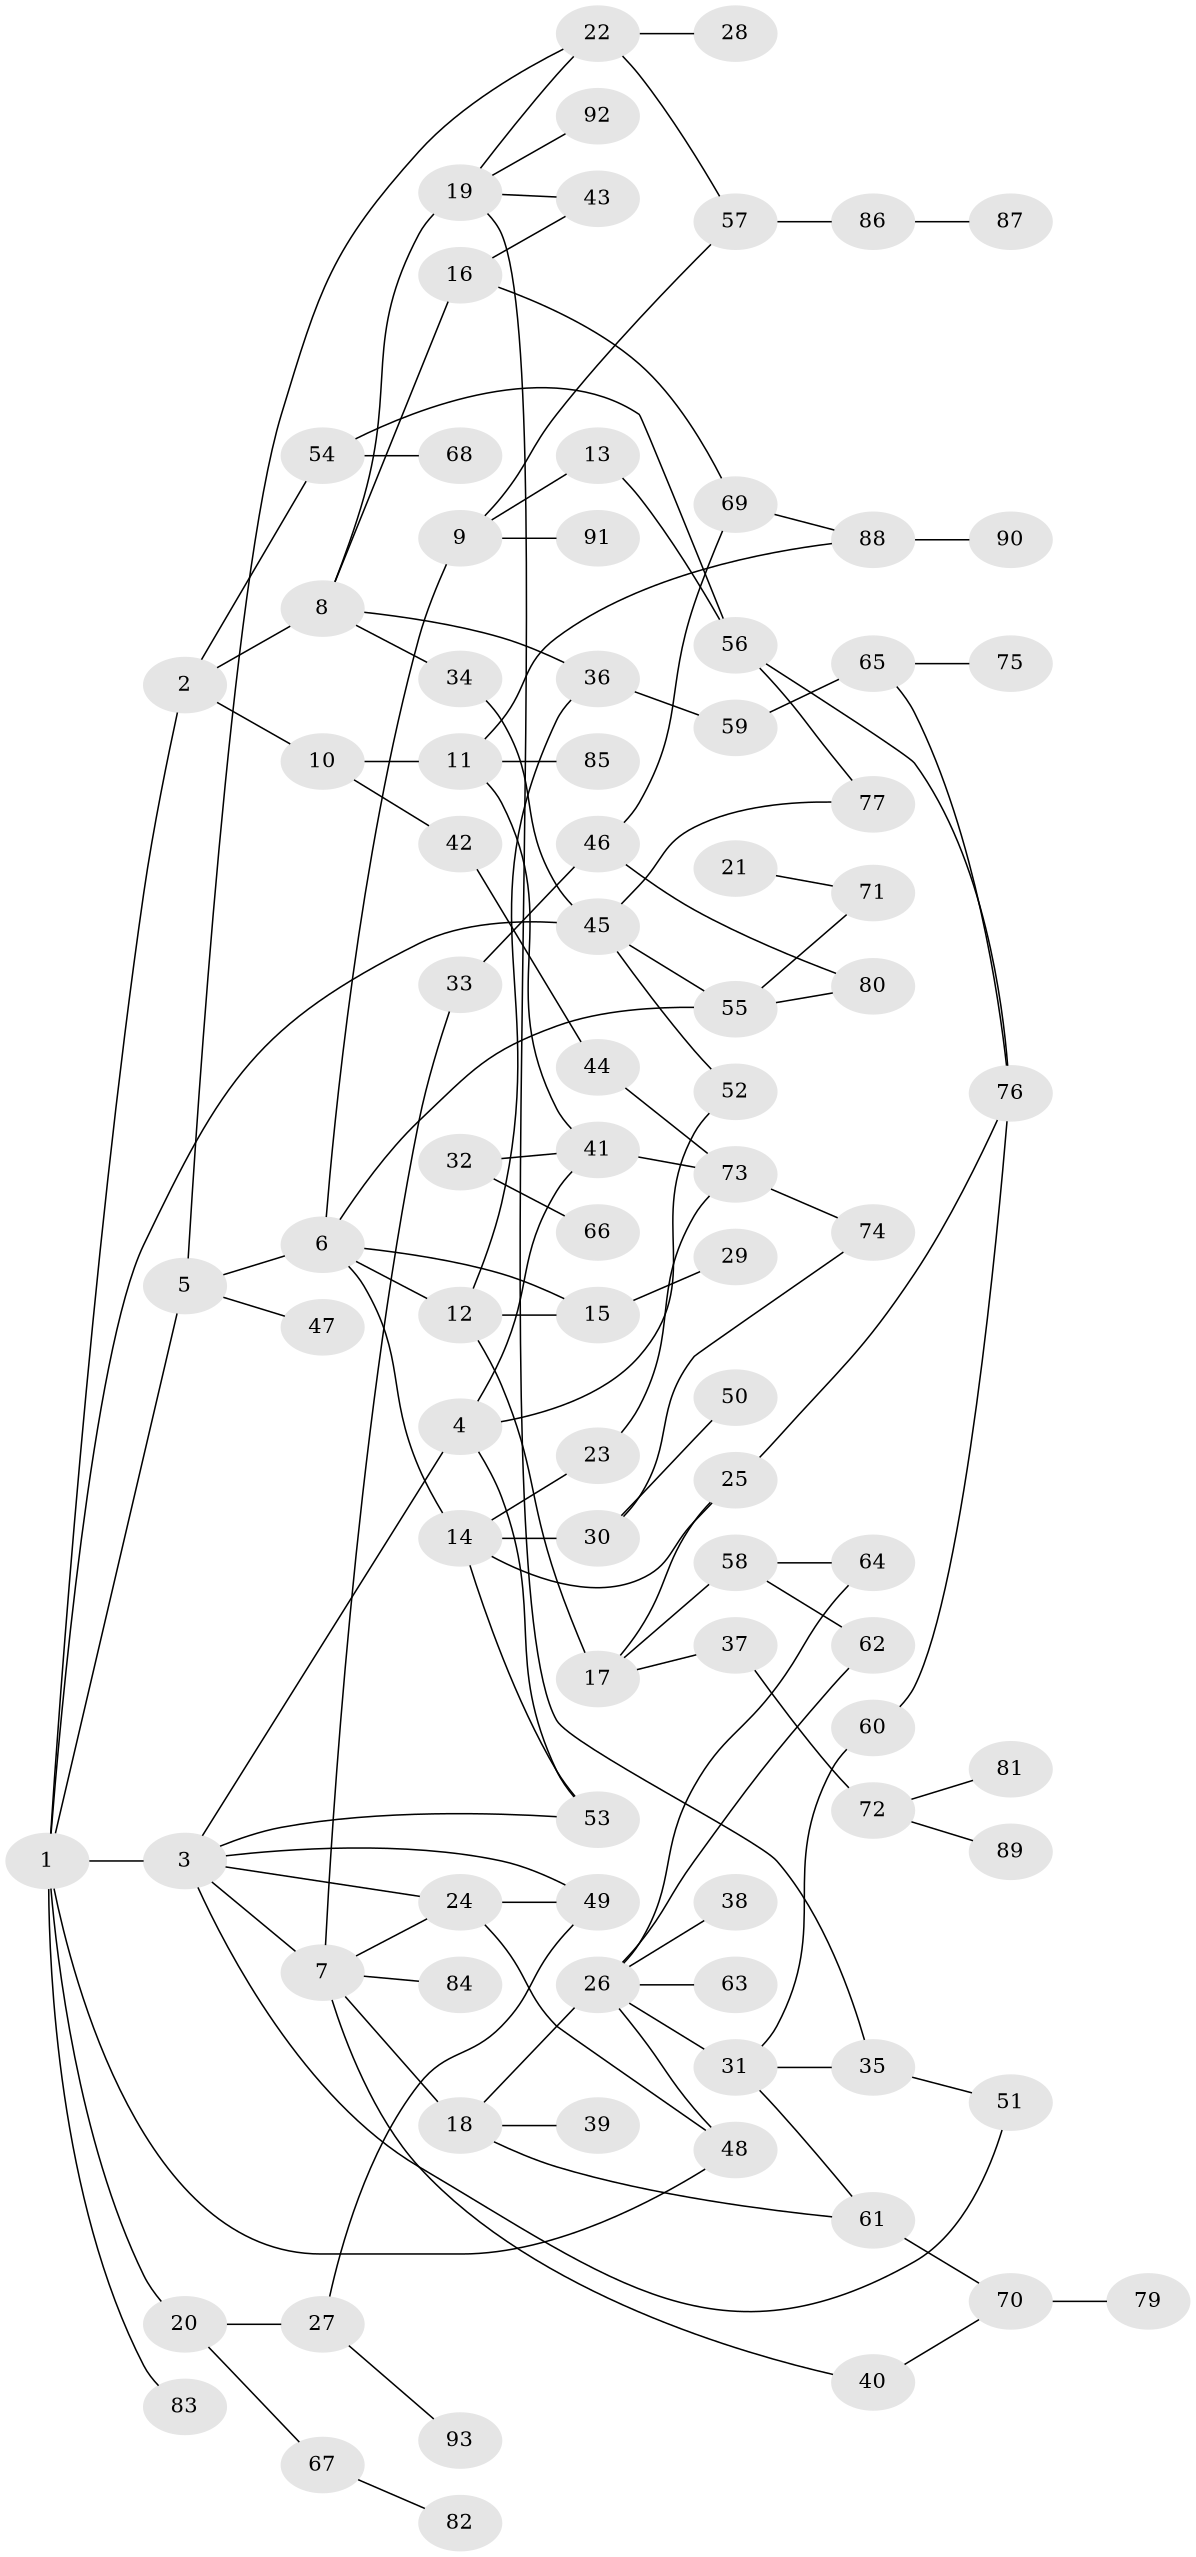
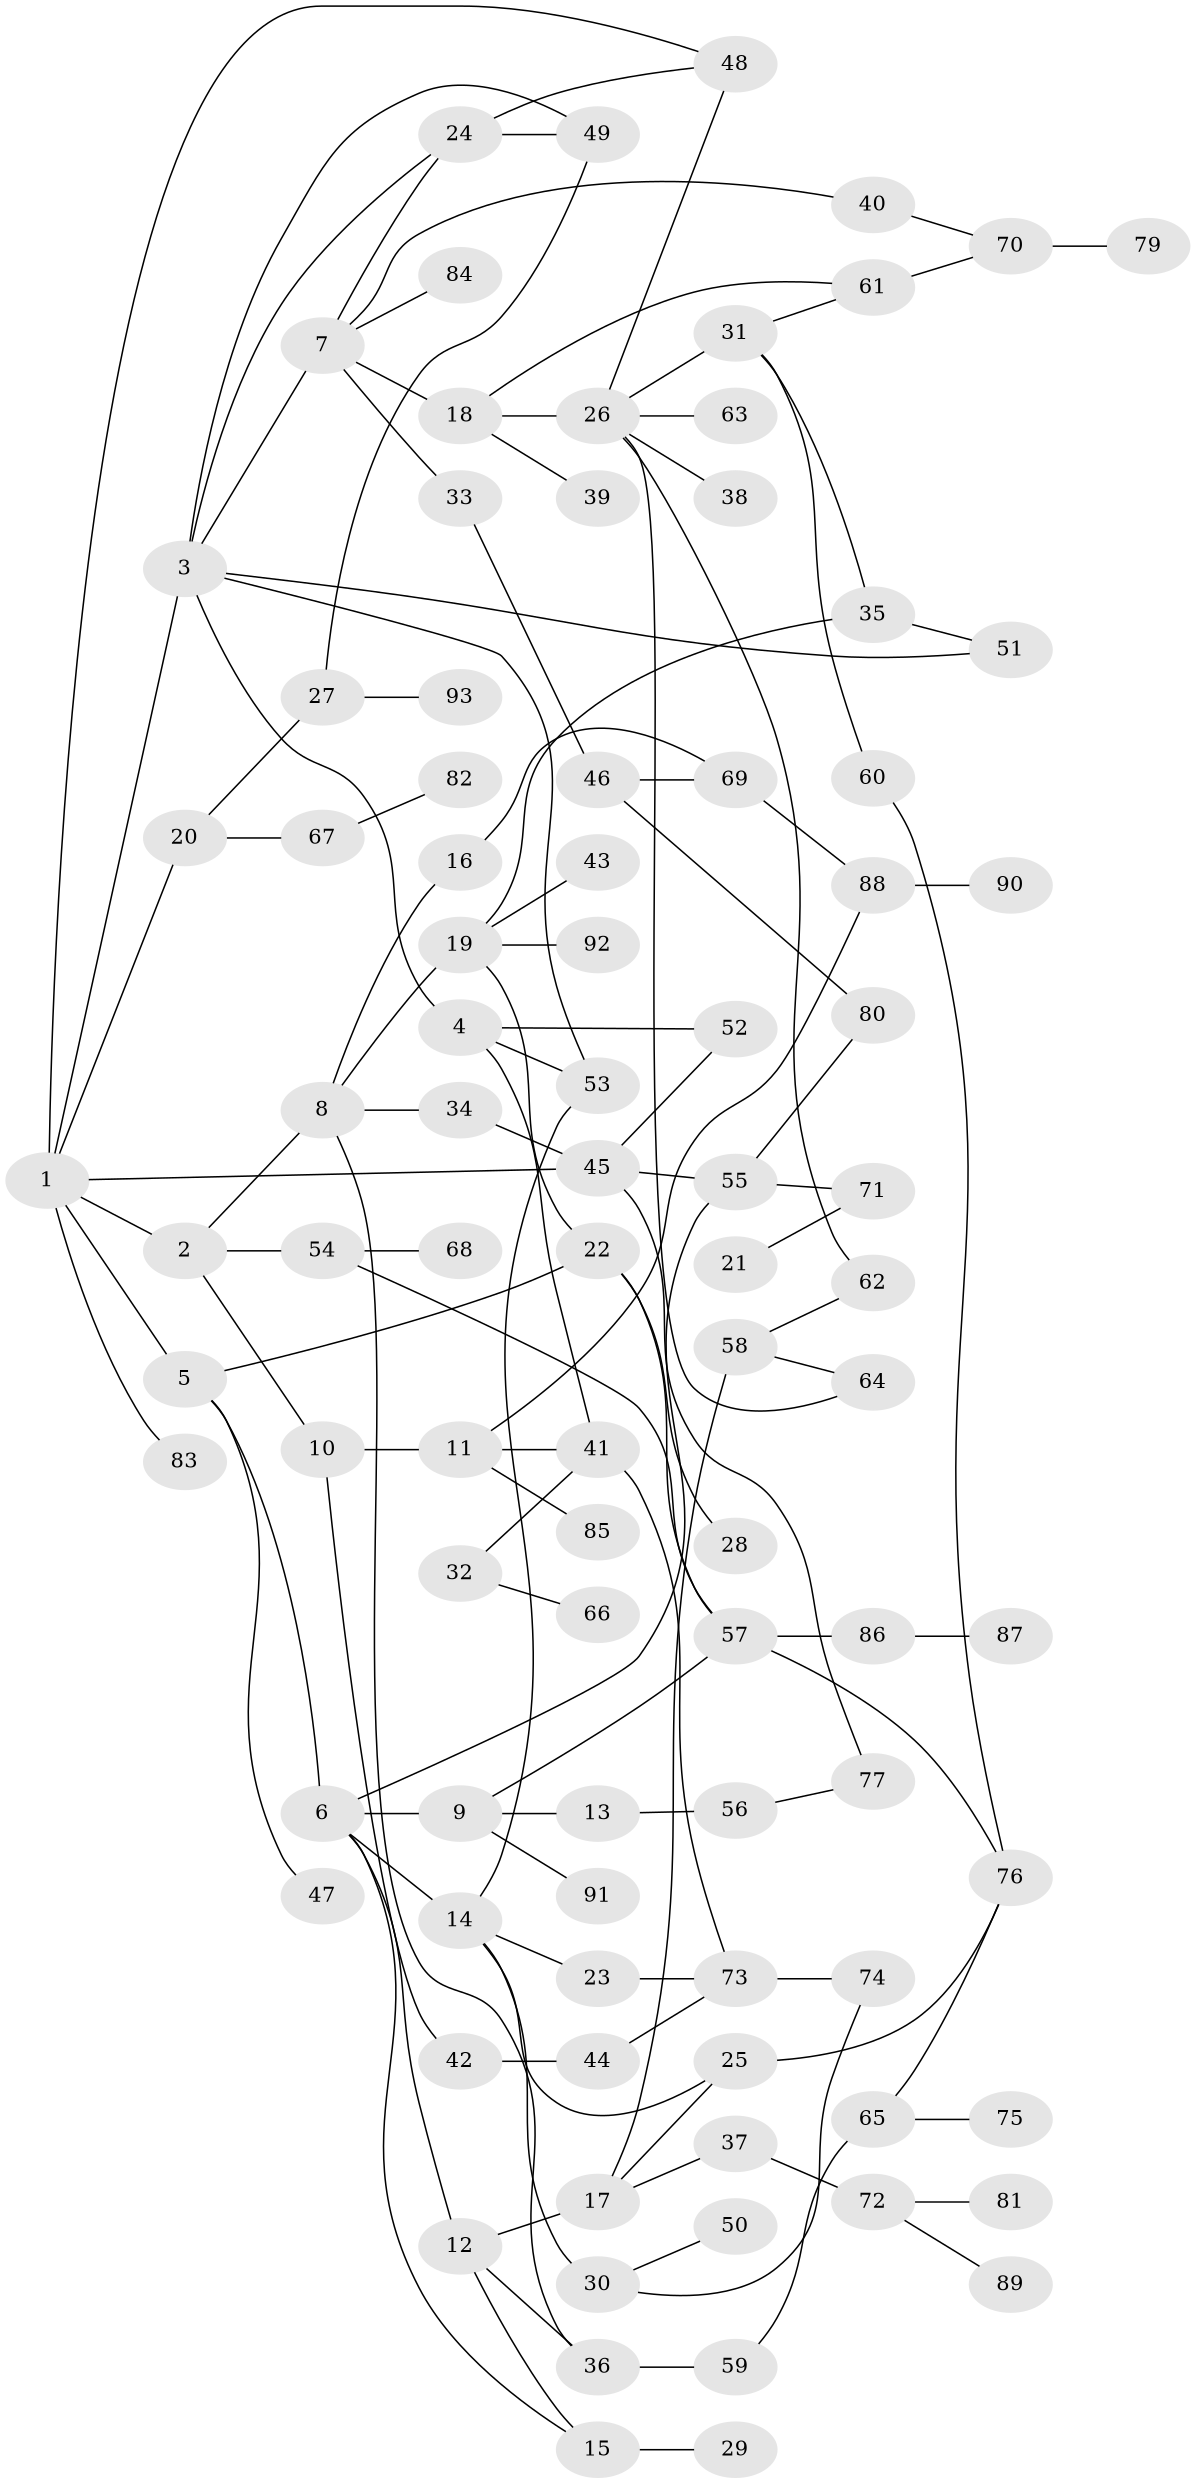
  graph {
    rankdir=LR
    node [color=gray90 style=filled]
    1
    2
    3
    5
    20
    45
    48
    83
    8
    10
    54
    4
    7
    24
    49
    51
    53
    6
    22
    47
    27
    67
    52
    55
    77
    16
    19
    34
    36
    11
    42
    56
    68
    41
    18
    33
    40
    84
    32
    66
    73
    9
    12
    14
    15
    57
    28
    13
    91
    17
    23
    25
    30
    29
    71
    80
    26
    39
    61
    46
    70
    43
    69
    35
    92
    59
    76
    86
    85
    88
    44
    90
    37
    58
    50
    74
    72
    62
    64
    31
    38
    63
    21
    93
    82
    60
    65
    81
    89
    79
    87
    75
    1 -- 2
    1 -- 3
    1 -- 5
    1 -- 20
    1 -- 45
    1 -- 48
    1 -- 83
    2 -- 8
    2 -- 10
    2 -- 54
    3 -- 4
    3 -- 7
    3 -- 24
    3 -- 49
    3 -- 51
    3 -- 53
    5 -- 6
    5 -- 22
    5 -- 47
    20 -- 27
    20 -- 67
    45 -- 52
    45 -- 55
    45 -- 77
    8 -- 16
    8 -- 19
    8 -- 34
    8 -- 36
    10 -- 11
    10 -- 42
-   54 -- 56
+   54 -- 57
    54 -- 68
    4 -- 53
    4 -- 52
    4 -- 41
    7 -- 24
    7 -- 18
    7 -- 33
    7 -- 40
    7 -- 84
    24 -- 48
    24 -- 49
    6 -- 55
    6 -- 9
    6 -- 12
    6 -- 14
    6 -- 15
    22 -- 57
    22 -- 28
    27 -- 49
    27 -- 93
    67 -- 82
    55 -- 71
    55 -- 80
-   16 -- 43
    16 -- 69
    19 -- 22
    19 -- 43
    19 -- 35
    19 -- 92
    34 -- 45
    36 -- 59
    11 -- 41
    11 -- 85
    11 -- 88
    42 -- 44
    56 -- 77
    41 -- 73
    18 -- 26
    18 -- 39
    18 -- 61
    33 -- 46
    40 -- 70
    32 -- 41
    32 -- 66
    73 -- 74
    9 -- 57
    9 -- 13
    9 -- 91
    12 -- 36
    12 -- 15
    12 -- 17
    14 -- 53
    14 -- 23
    14 -- 25
    14 -- 30
    15 -- 29
-   56 -- 76
+   57 -- 76
    57 -- 86
    13 -- 56
    17 -- 25
    17 -- 37
    17 -- 58
    23 -- 73
    25 -- 76
    30 -- 50
    30 -- 74
    26 -- 48
    26 -- 62
    26 -- 64
    26 -- 31
    26 -- 38
    26 -- 63
    61 -- 70
    46 -- 80
    46 -- 69
    70 -- 79
    69 -- 88
    35 -- 51
    59 -- 65
    86 -- 87
    88 -- 90
    44 -- 73
    37 -- 72
    58 -- 62
    58 -- 64
    72 -- 81
    72 -- 89
    31 -- 61
    31 -- 35
    31 -- 60
    21 -- 71
    60 -- 76
    65 -- 76
    65 -- 75
  }
